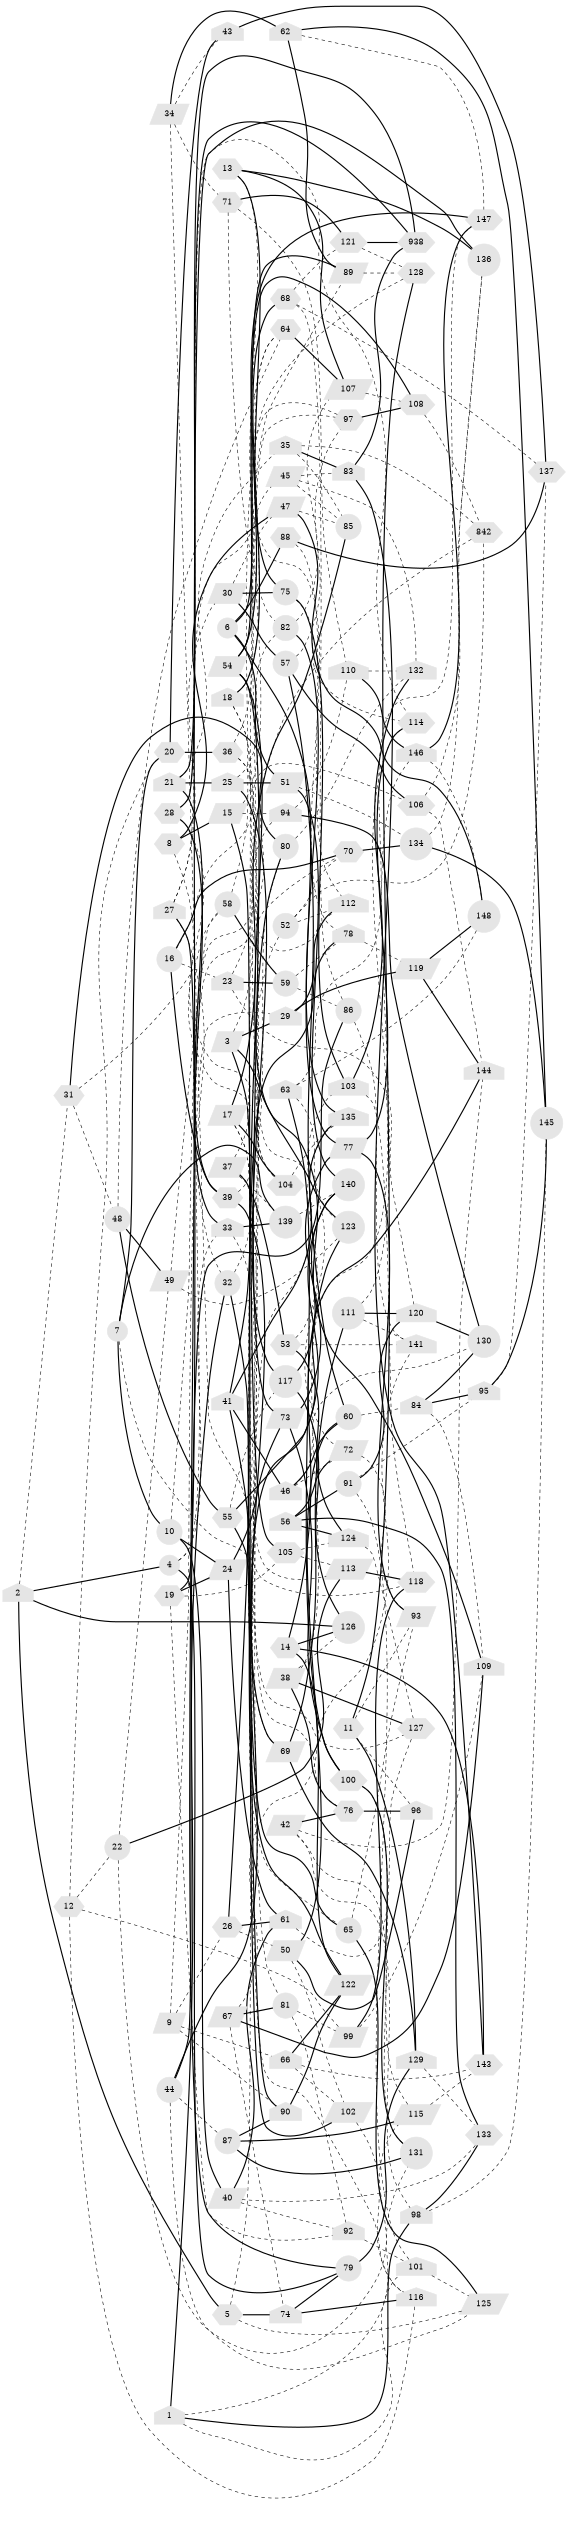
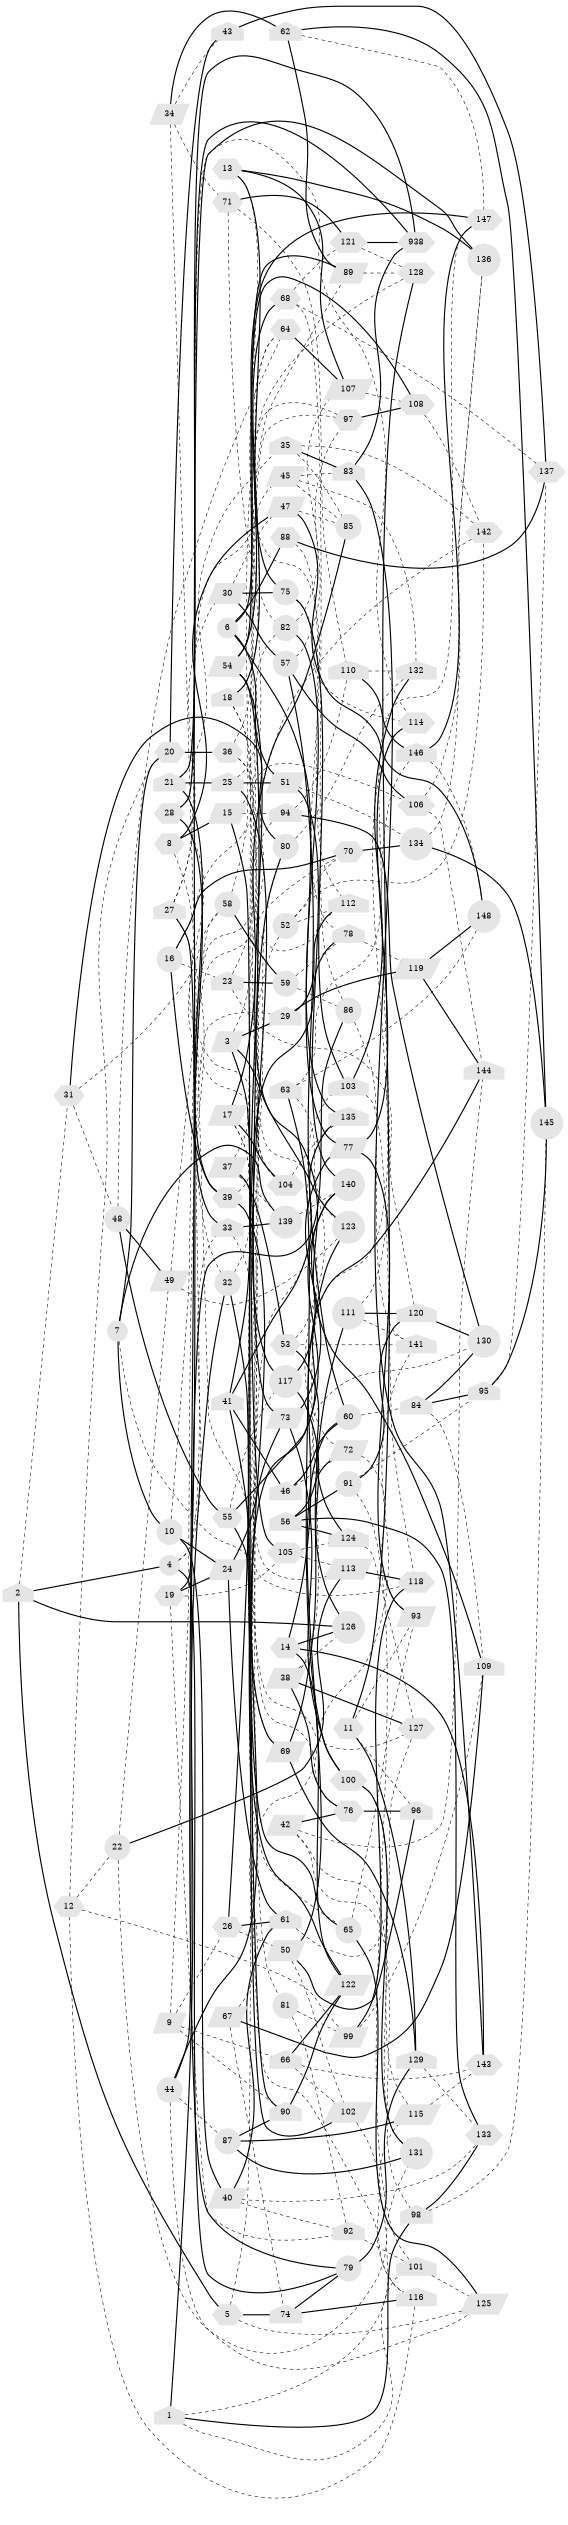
  graph {
    rankdir=LR
    node [color=gray90 shape=house style=filled]
    edge [style=dashed]
    32 [shape=circle]
    1
    98
    101
    131 [shape=circle]
    52 [shape=circle]
    65 [shape=circle]
    133 [shape=hexagon]
    145 [shape=circle]
    125 [shape=parallelogram]
    4 [shape=circle]
    2
    5 [shape=hexagon]
    31 [shape=hexagon]
    126 [shape=circle]
    33
    70 [shape=hexagon]
    79 [shape=circle]
    74
    103
    80 [shape=circle]
    48 [shape=circle]
    58 [shape=circle]
    3 [shape=parallelogram]
    29
    89 [shape=parallelogram]
    105 [shape=hexagon]
    123 [shape=circle]
    112
    119 [shape=parallelogram]
    128 [shape=hexagon]
    113 [shape=parallelogram]
    124
    139 [shape=circle]
    69 [shape=parallelogram]
    134 [shape=circle]
    129
    116
    118 [shape=hexagon]
    132
    6 [shape=circle]
    51 [shape=parallelogram]
    77 [shape=parallelogram]
    88 [shape=hexagon]
    140 [shape=circle]
    93 [shape=parallelogram]
    114 [shape=hexagon]
    137 [shape=hexagon]
    7 [shape=circle]
    10 [shape=circle]
    20 [shape=hexagon]
    24 [shape=parallelogram]
    40 [shape=parallelogram]
-   142 [shape=hexagon label=842]
+   142 [shape=hexagon]
    36 [shape=hexagon]
    43
    8 [shape=hexagon]
    15 [shape=parallelogram]
    47 [shape=parallelogram]
    104 [shape=hexagon]
    90
    94
    85 [shape=circle]
    148 [shape=circle]
    135
    9 [shape=parallelogram]
    26 [shape=hexagon]
    66
    61
    50 [shape=parallelogram]
    122 [shape=parallelogram]
    143 [shape=hexagon]
    102 [shape=parallelogram]
    73 [shape=parallelogram]
    92
    11 [shape=hexagon]
    96
    12 [shape=hexagon]
    22 [shape=circle]
    99 [shape=parallelogram]
    49 [shape=parallelogram]
    115 [shape=parallelogram]
    109
    13 [shape=hexagon]
    75 [shape=circle]
    78
    107 [shape=parallelogram]
    136 [shape=circle]
    108 [shape=hexagon]
    14 [shape=hexagon]
    130 [shape=circle]
    110
    16 [shape=circle]
    23
    39 [shape=hexagon]
    106 [shape=hexagon]
    59 [shape=circle]
    120
    144
    17 [shape=parallelogram]
    127 [shape=hexagon]
    64 [shape=hexagon]
    18
    68 [shape=hexagon]
    72 [shape=parallelogram]
    81 [shape=circle]
    86 [shape=circle]
    121 [shape=hexagon]
    19 [shape=hexagon]
    21
    25
    35
    n113 [label=938 shape=hexagon]
    82 [shape=circle]
    117 [shape=circle]
    83
    100 [shape=hexagon]
    60 [shape=circle]
    27
    30 [shape=parallelogram]
    45 [shape=parallelogram]
    57 [shape=circle]
    28 [shape=hexagon]
    97 [shape=hexagon]
    55 [shape=hexagon]
    111 [shape=circle]
    34 [shape=parallelogram]
    62
    71 [shape=hexagon]
    147 [shape=hexagon]
    37 [shape=parallelogram]
    53 [shape=hexagon]
    76 [shape=hexagon]
    141
    38 [shape=parallelogram]
    41
    46
    42 [shape=parallelogram]
    44 [shape=circle]
    87 [shape=circle]
    84
    54 [shape=parallelogram]
    56
    91 [shape=circle]
    95
    63
    67 [shape=parallelogram]
    146
    32 -- 52
    32 -- 65 [style=bold]
    1 -- 32 [style=bold]
    1 -- 98 [style=bold]
    1 -- 101
    1 -- 131
    98 -- 133 [style=bold]
    98 -- 145
    101 -- 125
    52 -- 70
    52 -- 112
    52 -- 142
    65 -- 125 [style=bold]
    65 -- 93
    4 -- 33
    4 -- 70
    4 -- 79 [style=bold]
    2 -- 4 [style=bold]
    2 -- 5 [style=bold]
    2 -- 31
    2 -- 126 [style=bold]
    5 -- 125
    5 -- 74 [style=bold]
    5 -- 103
    31 -- 80 [style=bold]
    31 -- 48
    31 -- 58
    33 -- 139 [style=bold]
    33 -- 69
    70 -- 134 [style=bold]
    79 -- 129 [style=bold]
    74 -- 79 [style=bold]
    74 -- 116 [style=bold]
    103 -- 118
    103 -- 132 [style=bold]
    80 -- 132
    48 -- 49 [style=bold]
    48 -- 64
    48 -- 55 [style=bold]
    58 -- 59 [style=bold]
    58 -- 97
    3 -- 29 [style=bold]
    3 -- 89
    3 -- 105 [style=bold]
    3 -- 123 [style=bold]
    29 -- 112 [style=bold]
    29 -- 119 [style=bold]
    89 -- 128
    105 -- 113
    105 -- 124
    119 -- 148 [style=bold]
    119 -- 144 [style=bold]
    113 -- 118 [style=bold]
    124 -- 127
    139 -- 140
    69 -- 129 [style=bold]
    69 -- 111 [style=bold]
    134 -- 145 [style=bold]
    134 -- 136
    129 -- 133
    6 -- 89 [style=bold]
    6 -- 51 [style=bold]
    6 -- 77 [style=bold]
    6 -- 88 [style=bold]
    51 -- 134
    51 -- 140 [style=bold]
    77 -- 93 [style=bold]
    77 -- 114 [style=bold]
    88 -- 112
    88 -- 137 [style=bold]
    7 -- 139 [style=bold]
    7 -- 118
    7 -- 10 [style=bold]
    7 -- 20 [style=bold]
    10 -- 24 [style=bold]
    10 -- 40 [style=bold]
    10 -- 142
    20 -- 36 [style=bold]
    20 -- 43 [style=bold]
    24 -- 61 [style=bold]
    24 -- 73 [style=bold]
    40 -- 133
    40 -- 61 [style=bold]
    40 -- 92
    36 -- 112
    36 -- 116
    36 -- 64
    43 -- 137 [style=bold]
    8 -- 15 [style=bold]
    8 -- 47 [style=bold]
    8 -- 104
    15 -- 128
    15 -- 90 [style=bold]
    15 -- 94
    47 -- 85
    47 -- 148 [style=bold]
    104 -- 135
    90 -- 122 [style=bold]
    94 -- 130 [style=bold]
    94 -- 110
    9 -- 29
    9 -- 90
    9 -- 26
    9 -- 66
    26 -- 80 [style=bold]
    26 -- 61 [style=bold]
    26 -- 50
    66 -- 122 [style=bold]
    66 -- 143
    66 -- 102
    61 -- 127
    50 -- 102
    50 -- 96 [style=bold]
    50 -- 60 [style=bold]
    102 -- 116
    73 -- 77 [style=bold]
    73 -- 100 [style=bold]
    92 -- 101
    11 -- 128 [style=bold]
    11 -- 129 [style=bold]
    11 -- 93
    11 -- 96
    12 -- 116
    12 -- 20
    12 -- 22
    12 -- 99
    22 -- 113 [style=bold]
    22 -- 49
    22 -- 115
    99 -- 118 [style=bold]
    99 -- 109
    49 -- 58
    49 -- 123
    115 -- 143
    13 -- 75 [style=bold]
    13 -- 78
    13 -- 107 [style=bold]
    13 -- 136 [style=bold]
    75 -- 103 [style=bold]
    75 -- 114
    78 -- 119
    107 -- 108
    108 -- 142
    14 -- 126 [style=bold]
    14 -- 123 [style=bold]
    14 -- 122 [style=bold]
    14 -- 143 [style=bold]
    110 -- 132
    110 -- 146 [style=bold]
    16 -- 70 [style=bold]
    16 -- 23
    16 -- 39 [style=bold]
    16 -- 106
    23 -- 94
    23 -- 59 [style=bold]
    23 -- 120
    39 -- 80
    39 -- 69 [style=bold]
    106 -- 136
    106 -- 144
    59 -- 78
    59 -- 86
    120 -- 130 [style=bold]
    17 -- 113
    17 -- 104 [style=bold]
    17 -- 85 [style=bold]
    17 -- 127
    64 -- 107 [style=bold]
    18 -- 64
    18 -- 68 [style=bold]
    18 -- 72
    18 -- 81
    68 -- 137
    68 -- 86
    68 -- 121
    72 -- 93
    81 -- 92
    81 -- 99
    86 -- 141
    121 -- 128
    121 -- n113 [style=bold]
    19 -- 105
    19 -- 24 [style=bold]
    19 -- 92
    19 -- 136 [style=bold]
    21 -- 39 [style=bold]
    21 -- 25 [style=bold]
    21 -- 35
    21 -- n113 [style=bold]
    25 -- 51 [style=bold]
    25 -- 82
    25 -- 117 [style=bold]
    35 -- 142
    35 -- 85
    35 -- 83 [style=bold]
    82 -- 135 [style=bold]
    82 -- 107
    117 -- 126 [style=bold]
    117 -- 140 [style=bold]
    83 -- 143 [style=bold]
    83 -- n113 [style=bold]
    100 -- 131 [style=bold]
    100 -- 115
    60 -- 84
    27 -- 32
    27 -- 79 [style=bold]
    27 -- 30
    27 -- 45
    30 -- 47
    30 -- 75 [style=bold]
    30 -- 57 [style=bold]
    45 -- 132
    45 -- 85
    45 -- 83
    57 -- 106 [style=bold]
    57 -- 60 [style=bold]
    57 -- 97
    28 -- 33 [style=bold]
    28 -- 114
    28 -- 104
    28 -- n113 [style=bold]
    97 -- 108 [style=bold]
    55 -- 102 [style=bold]
    55 -- 144 [style=bold]
    55 -- 117
    111 -- 120 [style=bold]
    111 -- 141
    111 -- 146
    34 -- 65
    34 -- 43
    34 -- 62 [style=bold]
    34 -- 71
    62 -- 145 [style=bold]
    62 -- 89 [style=bold]
    62 -- 147
    71 -- 110
    71 -- 121 [style=bold]
    71 -- 82
    37 -- 139
    37 -- 97
    37 -- 53 [style=bold]
    37 -- 76
    53 -- 124 [style=bold]
    53 -- 135
    53 -- 141
    76 -- 96 [style=bold]
    38 -- 126
    38 -- 114
    38 -- 127 [style=bold]
    38 -- 76 [style=bold]
    41 -- 135 [style=bold]
    41 -- 122 [style=bold]
    41 -- 78 [style=bold]
    41 -- 46 [style=bold]
    46 -- 130
    46 -- 72
    46 -- 60 [style=bold]
    42 -- 98
    42 -- 131
    42 -- 144
    42 -- 76 [style=bold]
    44 -- 125
    44 -- 140 [style=bold]
    44 -- 86 [style=bold]
    44 -- 87
    87 -- 131 [style=bold]
    87 -- 90 [style=bold]
    87 -- 115 [style=bold]
    84 -- 109
    84 -- 130 [style=bold]
    84 -- 95 [style=bold]
    54 -- 73 [style=bold]
    54 -- 109 [style=bold]
    54 -- 108 [style=bold]
    54 -- 147 [style=bold]
    56 -- 133 [style=bold]
    56 -- 124 [style=bold]
    56 -- 72 [style=bold]
    56 -- 91 [style=bold]
    91 -- 101
    91 -- 120 [style=bold]
    91 -- 95
    95 -- 145 [style=bold]
    95 -- 137
    63 -- 123
    63 -- 148
    63 -- 100 [style=bold]
    63 -- 147
    67 -- 74
    67 -- 109 [style=bold]
-   67 -- 81 [style=bold]
    67 -- 141
    146 -- 148
    146 -- 147 [style=bold]
  }
